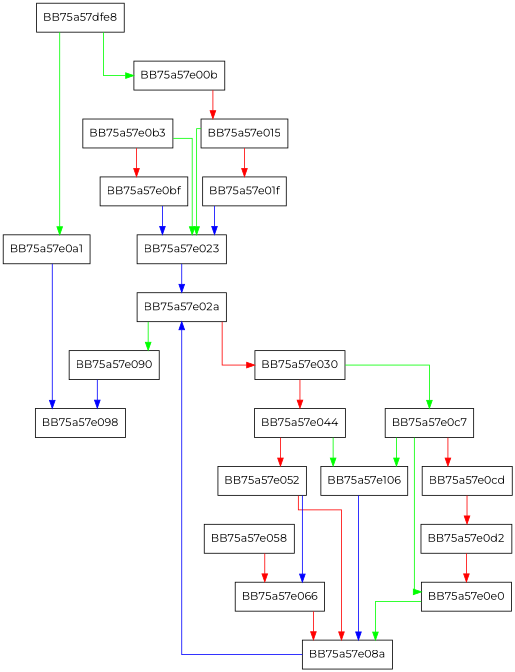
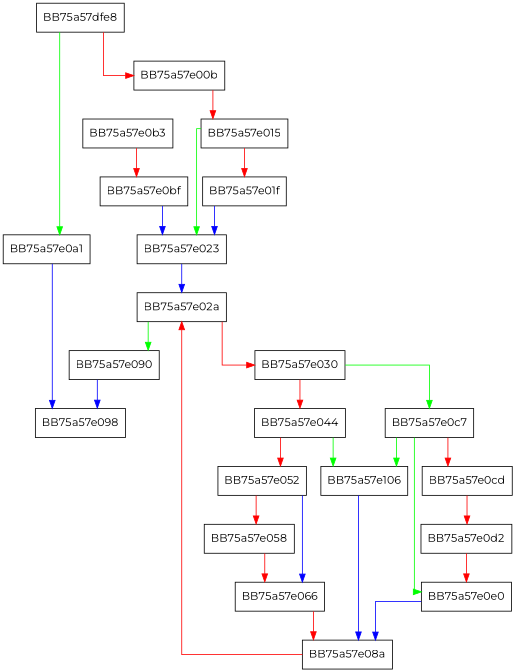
  digraph {
    fontname=Montserrat
    splines=ortho
    node [fontname=Montserrat shape=box]
    edge [color=red fontname=Montserrat]
    BB75a57dfe8
    BB75a57e0a1
    BB75a57e00b
    BB75a57e098
    BB75a57e015
    BB75a57e0b3
    BB75a57e023
    BB75a57e0bf
    BB75a57e01f
    BB75a57e02a
    BB75a57e090
    BB75a57e030
    BB75a57e0c7
    BB75a57e044
    BB75a57e106
    BB75a57e0cd
    BB75a57e0e0
    BB75a57e052
    BB75a57e08a
    BB75a57e0d2
    BB75a57e066
    BB75a57e058
    BB75a57dfe8 -> BB75a57e0a1 [color=green]
-   BB75a57dfe8 -> BB75a57e00b [color=green]
+   BB75a57dfe8 -> BB75a57e00b
    BB75a57e0a1 -> BB75a57e098 [color=blue]
    BB75a57e00b -> BB75a57e015
    BB75a57e015 -> BB75a57e023 [color=green]
    BB75a57e015 -> BB75a57e01f
-   BB75a57e0b3 -> BB75a57e023 [color=green]
    BB75a57e0b3 -> BB75a57e0bf
    BB75a57e023 -> BB75a57e02a [color=blue]
    BB75a57e0bf -> BB75a57e023 [color=blue]
    BB75a57e01f -> BB75a57e023 [color=blue]
    BB75a57e02a -> BB75a57e090 [color=green]
    BB75a57e02a -> BB75a57e030
    BB75a57e090 -> BB75a57e098 [color=blue]
    BB75a57e030 -> BB75a57e0c7 [color=green]
    BB75a57e030 -> BB75a57e044
    BB75a57e0c7 -> BB75a57e106 [color=green]
    BB75a57e0c7 -> BB75a57e0cd
    BB75a57e0c7 -> BB75a57e0e0 [color=green]
    BB75a57e044 -> BB75a57e106 [color=green]
    BB75a57e044 -> BB75a57e052
    BB75a57e106 -> BB75a57e08a [color=blue]
    BB75a57e0cd -> BB75a57e0d2
-   BB75a57e0e0 -> BB75a57e08a [color=green]
+   BB75a57e0e0 -> BB75a57e08a [color=blue]
    BB75a57e052 -> BB75a57e066 [color=blue]
-   BB75a57e052 -> BB75a57e08a
-   BB75a57e08a -> BB75a57e02a [color=blue]
+   BB75a57e052 -> BB75a57e058
+   BB75a57e08a -> BB75a57e02a
    BB75a57e0d2 -> BB75a57e0e0
    BB75a57e066 -> BB75a57e08a
    BB75a57e058 -> BB75a57e066
  }
